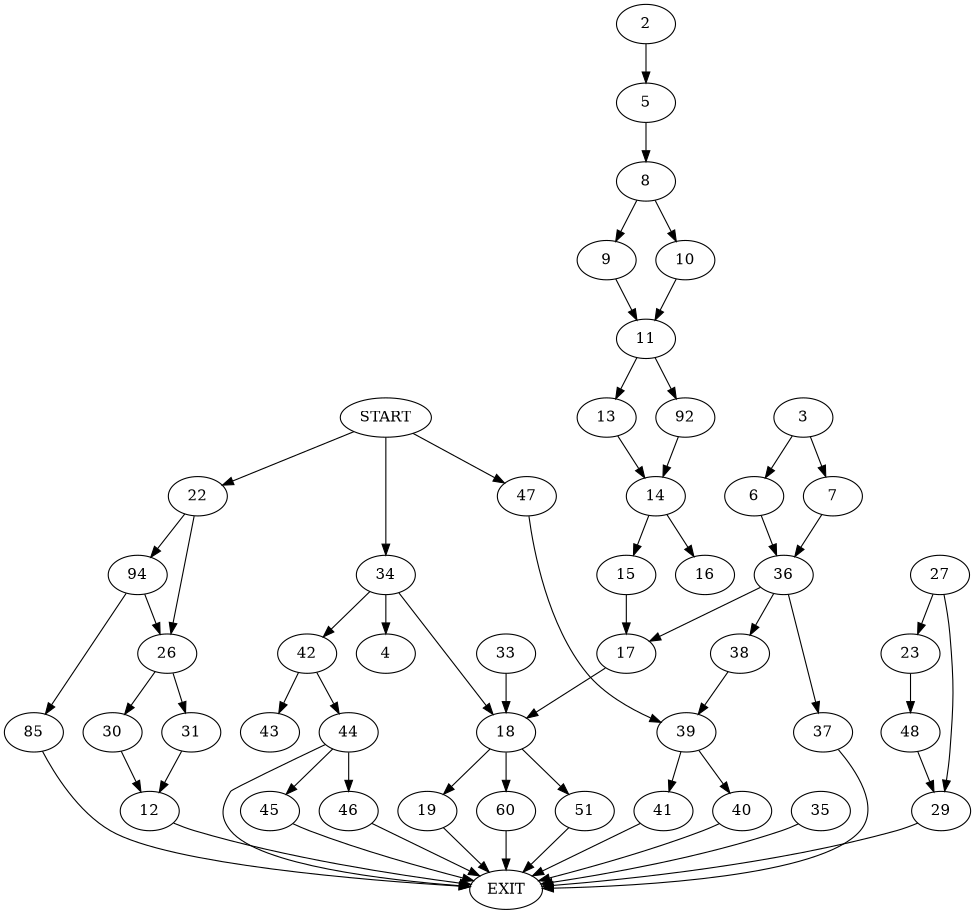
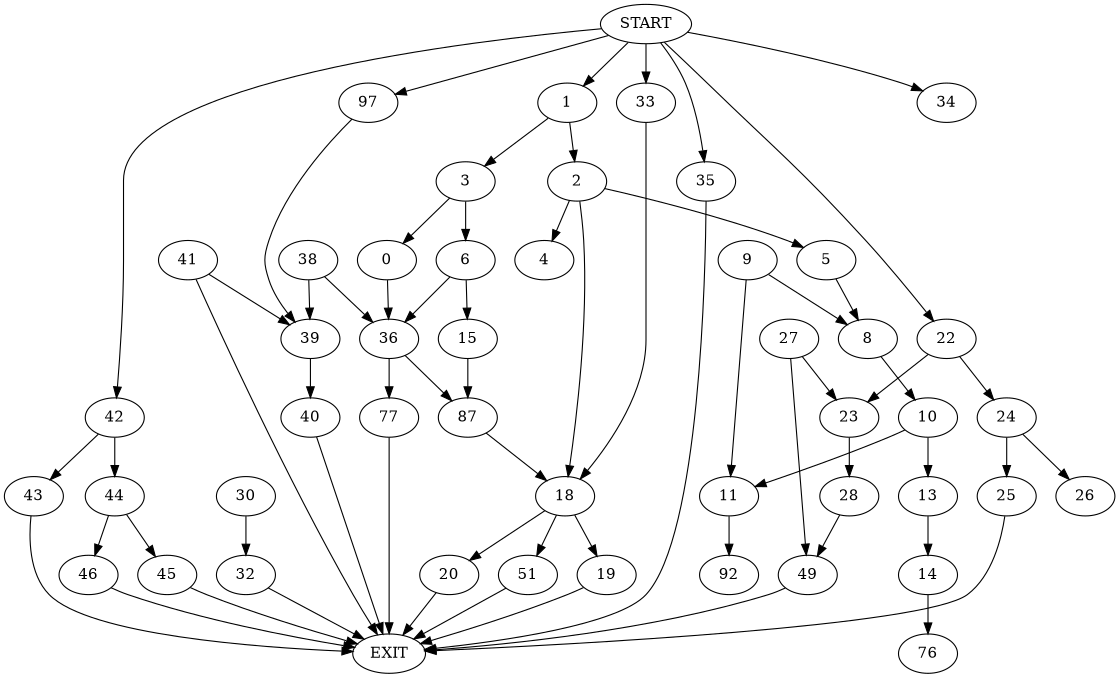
  digraph {
    n1 [label=START]
+   1
    22
    33
    34
    35
    42
-   47
+   47 [label=97]
    2
    3
    23
-   24 [label=94]
+   24
    18
    n14 [label=EXIT]
    43
    44
    39
    4
    5
    6
-   7
+   7 [label=0]
    8
    36
    9
    10
-   17
-   37
+   17 [label=87]
+   37 [label=77]
    38
    11
    n30 [label=92]
    13
    14
    15
-   16
+   16 [label=76]
    19
-   20 [label=60]
+   20
    n37 [label=51]
-   28 [label=48]
-   25 [label=85]
+   28
+   25
    26
    27
-   29
+   29 [label=49]
    30
-   31
-   32 [label=12]
+   32
    40
    41
    45
    46
+   n1 -> 1
    n1 -> 22
+   n1 -> 33
    n1 -> 34
-   34 -> 42
+   n1 -> 35
+   n1 -> 42
    n1 -> 47
-   22 -> 26
+   1 -> 2
+   1 -> 3
+   22 -> 23
    22 -> 24
    33 -> 18
-   34 -> 18
+   2 -> 18
    35 -> n14
    42 -> 43
    42 -> 44
    47 -> 39
-   34 -> 4
+   2 -> 4
    2 -> 5
    3 -> 6
    3 -> 7
    23 -> 28
    24 -> 25
    24 -> 26
    18 -> 19
    18 -> 20
    18 -> n37
-   44 -> n14
+   43 -> n14
    44 -> 45
    44 -> 46
    39 -> 40
-   39 -> 41
+   41 -> 39
    5 -> 8
    6 -> 36
    7 -> 36
-   8 -> 9
+   9 -> 8
    8 -> 10
    36 -> 17
    36 -> 37
-   36 -> 38
+   38 -> 36
    9 -> 11
    10 -> 11
    17 -> 18
    37 -> n14
    38 -> 39
    11 -> n30
-   11 -> 13
-   n30 -> 14
+   10 -> 13
    13 -> 14
-   14 -> 15
+   6 -> 15
    14 -> 16
    15 -> 17
    19 -> n14
    20 -> n14
    n37 -> n14
    28 -> 29
    25 -> n14
-   26 -> 30
-   26 -> 31
    27 -> 23
    27 -> 29
    29 -> n14
    30 -> 32
-   31 -> 32
    32 -> n14
    40 -> n14
    41 -> n14
    45 -> n14
    46 -> n14
  }
